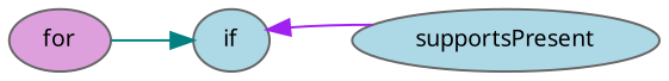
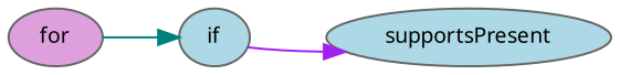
  digraph {
    fontname="Noto Sans"
    rankdir=RL
    node [color=grey40 fillcolor=lightblue fontname="Noto Sans" fontsize=10 shape=ellipse style=filled]
    edge [dir=back fontname="Noto Sans" fontsize=10 labelfontname=Helvetica labelfontsize=10 style=solid]
    n1 [color=gray40 fontcolor=black height=0.2 label=supportsPresent width=0.4]
    n2 [height=0.2 label=if width=0.4]
    n3 [fillcolor=plum height=0.2 label=for width=0.4]
-   n2 -> n1 [color=purple]
+   n1 -> n2 [color=purple]
    n2 -> n3 [color=teal]
  }
